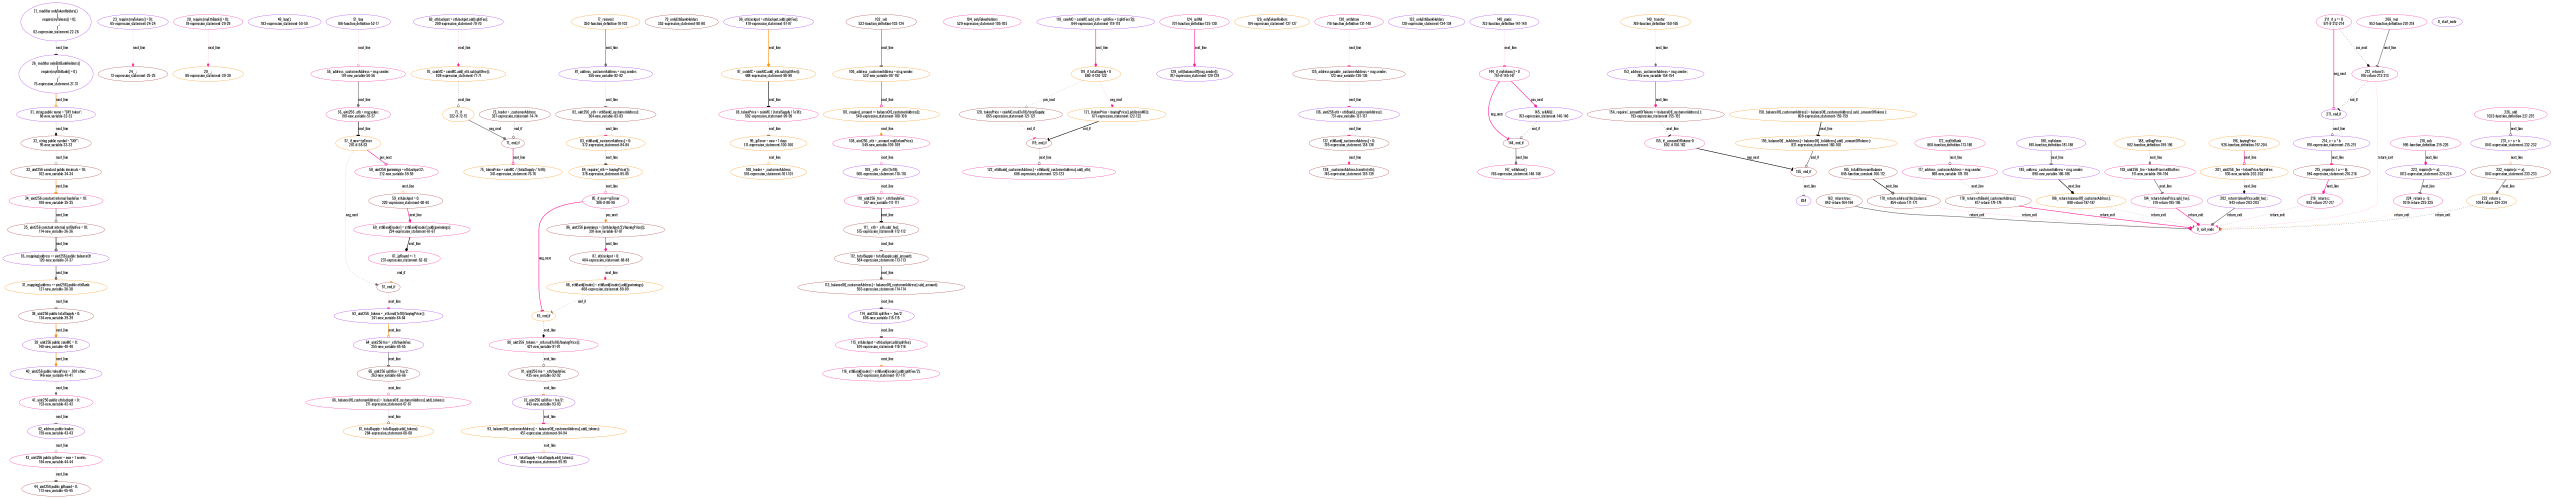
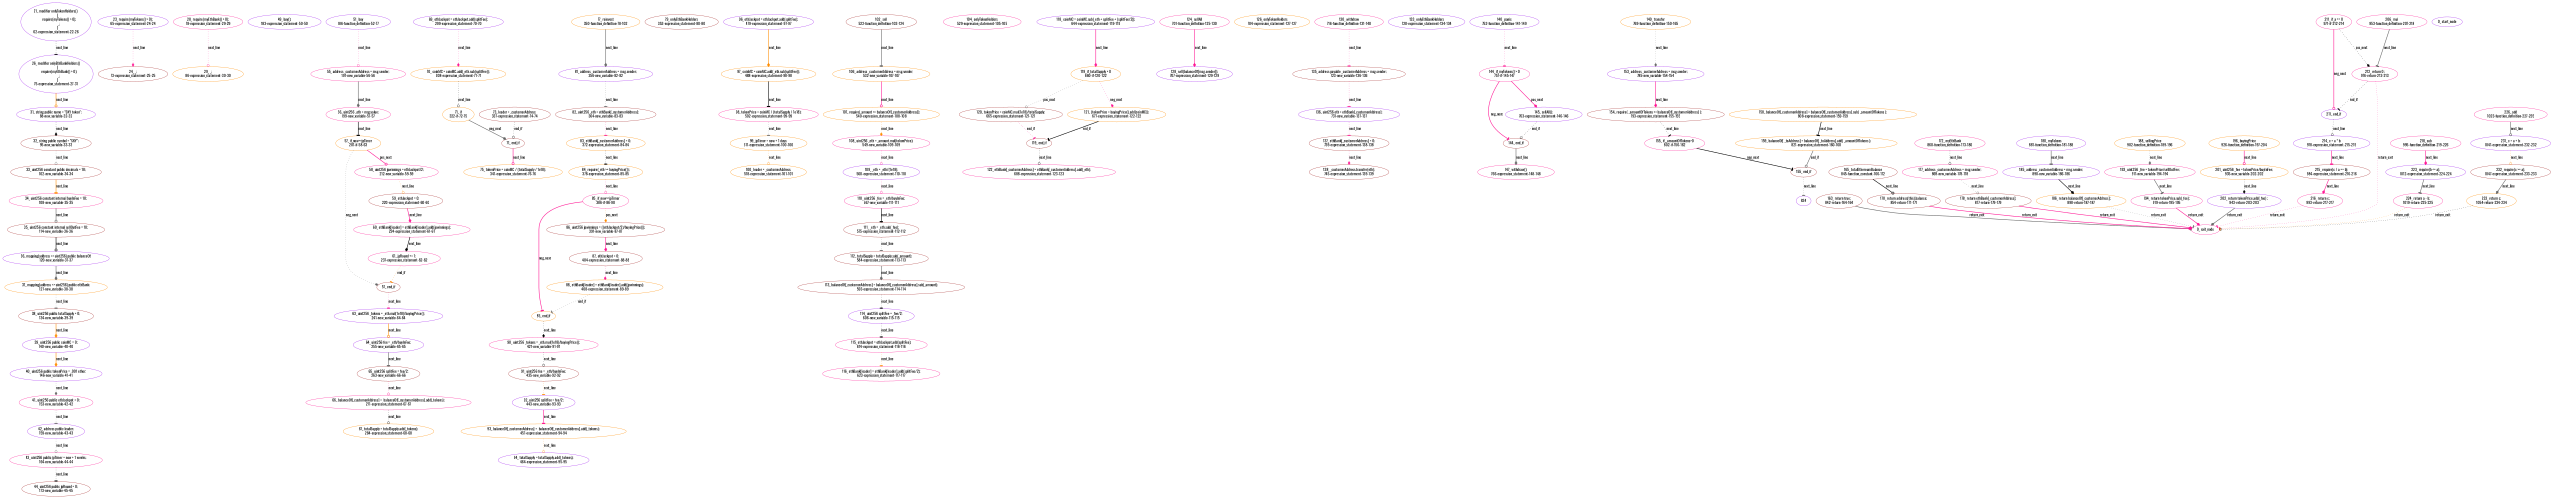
  digraph {
    fontname=Oswald
    node [color=deeppink fontname=Oswald type_label=expression_statement]
    edge [arrowhead=tee color=deeppink controlflow_type=next_line edge_type=CFG_edge fontname=Oswald style=dotted]
    n1 [color=purple label="21_ modifier onlyTokenHolders() \n    {\n        require(myTokens() > 0);\n        _;\n    }\n62-expression_statement-22-26"]
    n2 [color=purple label="26_ modifier onlyEthBankHolders()\n    {\n        require(myEthBank() > 0);\n        _;\n    }\n75-expression_statement-27-31"]
    n3 [color=purple label="31_ string public name = \"SKY token\";\n88-new_variable-32-32" type_label=new_variable]
    n4 [color=purple label="23_ require(myTokens() > 0);\n65-expression_statement-24-24"]
    n5 [color=brown label="24_ _;\n73-expression_statement-25-25"]
    n6 [color=brown label="32_ string public symbol = \"SKY\";\n95-new_variable-33-33" type_label=new_variable]
    n7 [label="28_ require(myEthBank() > 0);\n78-expression_statement-29-29"]
    n8 [color=darkorange label="29_ _;\n86-expression_statement-30-30"]
    n9 [color=brown label="33_ uint256 constant public decimals = 18;\n102-new_variable-34-34" type_label=new_variable]
    n10 [label="34_ uint256 constant internal buyInFee = 10;\n108-new_variable-35-35" type_label=new_variable]
    n11 [color=brown label="35_ uint256 constant internal sellOutFee = 10;\n114-new_variable-36-36" type_label=new_variable]
    n12 [color=purple label="36_ mapping(address => uint256) public balanceOf;\n120-new_variable-37-37" type_label=new_variable]
    n13 [color=darkorange label="37_ mapping(address => uint256) public ethBank;\n127-new_variable-38-38" type_label=new_variable]
    n14 [color=brown label="38_ uint256 public totalSupply = 0;\n134-new_variable-39-39" type_label=new_variable]
    n15 [color=purple label="39_ uint256 public coinMC = 0;\n140-new_variable-40-40" type_label=new_variable]
    n16 [color=purple label="40_ uint256 public tokenPrice = .001 ether;\n146-new_variable-41-41" type_label=new_variable]
    n17 [label="41_ uint256 public ethJackpot = 0;\n153-new_variable-42-42" type_label=new_variable]
    n18 [color=purple label="42_ address public leader;\n159-new_variable-43-43" type_label=new_variable]
    n19 [label="43_ uint256 public jpTimer = now + 1 weeks;\n164-new_variable-44-44" type_label=new_variable]
    n20 [color=brown label="44_ uint256 public jpRound = 0;\n173-new_variable-45-45" type_label=new_variable]
    n21 [color=purple label="49_ buy();\n183-expression_statement-50-50"]
    n22 [color=purple label="51_ buy\n186-function_definition-52-77" type_label=function_definition]
    n23 [label="55_ address _customerAddress = msg.sender;\n191-new_variable-56-56" type_label=new_variable]
    n24 [label="56_ uint256 _eth = msg.value;\n199-new_variable-57-57" type_label=new_variable]
    n25 [color=darkorange label="57_ if_now>=jpTimer\n207-if-58-63" type_label=if]
    n26 [color=brown label="57_ end_if" type_label=end_if]
    n27 [label="58_ uint256 jpwinnings = ethJackpot/2;\n212-new_variable-59-59" type_label=new_variable]
    n28 [color=purple label="63_ uint256 _tokens = _eth.mul(1e18)/buyingPrice();\n241-new_variable-64-64" type_label=new_variable]
    n29 [color=brown label="59_ ethJackpot = 0;\n220-expression_statement-60-60"]
    n30 [color=purple label="64_ uint256 fee = _eth/buyInFee;\n255-new_variable-65-65" type_label=new_variable]
    n31 [label="60_ ethBank[leader] = ethBank[leader].add(jpwinnings);\n224-expression_statement-61-61"]
    n32 [label="61_ jpRound += 1;\n237-expression_statement-62-62"]
    n33 [color=brown label="65_ uint256 splitFee = fee/2;\n263-new_variable-66-66" type_label=new_variable]
    n34 [label="66_ balanceOf[_customerAddress] =  balanceOf[_customerAddress].add(_tokens);\n271-expression_statement-67-67"]
    n35 [color=darkorange label="67_ totalSupply = totalSupply.add(_tokens);\n284-expression_statement-68-68"]
    n36 [color=purple label="69_ ethJackpot = ethJackpot.add(splitFee);\n299-expression_statement-70-70"]
    n37 [color=darkorange label="70_ coinMC = coinMC.add(_eth.sub(splitFee));\n308-expression_statement-71-71"]
    n38 [color=darkorange label="71_ if\n322-if-72-75" type_label=if]
    n39 [color=brown label="71_ end_if" type_label=end_if]
    n40 [color=darkorange label="75_ tokenPrice = coinMC / (totalSupply / 1e18);\n341-expression_statement-76-76"]
    n41 [color=brown label="73_ leader = _customerAddress;\n337-expression_statement-74-74"]
    n42 [color=darkorange label="77_ reinvest\n350-function_definition-78-102" type_label=function_definition]
    n43 [color=purple label="81_ address _customerAddress = msg.sender;\n356-new_variable-82-82" type_label=new_variable]
    n44 [color=brown label="82_ uint256 _eth = ethBank[_customerAddress];\n364-new_variable-83-83" type_label=new_variable]
    n45 [color=brown label="79_ onlyEthBankHolders\n353-expression_statement-80-80"]
    n46 [color=darkorange label="83_ ethBank[_customerAddress] = 0;\n372-expression_statement-84-84"]
    n47 [color=darkorange label="84_ require(_eth >= buyingPrice());\n378-expression_statement-85-85"]
    n48 [label="85_ if_now>=jpTimer\n386-if-86-90" type_label=if]
    n49 [color=darkorange label="85_ end_if" type_label=end_if]
    n50 [color=brown label="86_ uint256 jpwinnings = ((ethJackpot/2)/buyingPrice());\n391-new_variable-87-87" type_label=new_variable]
    n51 [label="90_ uint256 _tokens = _eth.mul(1e18)/buyingPrice();\n421-new_variable-91-91" type_label=new_variable]
    n52 [color=brown label="87_ ethJackpot = 0;\n404-expression_statement-88-88"]
    n53 [color=brown label="91_ uint256 fee = _eth/buyInFee;\n435-new_variable-92-92" type_label=new_variable]
    n54 [color=darkorange label="88_ ethBank[leader] = ethBank[leader].add(jpwinnings);\n408-expression_statement-89-89"]
    n55 [color=purple label="92_ uint256 splitFee = fee/2;\n443-new_variable-93-93" type_label=new_variable]
    n56 [color=darkorange label="93_ balanceOf[_customerAddress] =  balanceOf[_customerAddress].add(_tokens);\n451-expression_statement-94-94"]
    n57 [color=purple label="94_ totalSupply = totalSupply.add(_tokens);\n464-expression_statement-95-95"]
    n58 [color=purple label="96_ ethJackpot = ethJackpot.add(splitFee);\n479-expression_statement-97-97"]
    n59 [color=darkorange label="97_ coinMC = coinMC.add(_eth.sub(splitFee));\n488-expression_statement-98-98"]
    n60 [label="98_ tokenPrice = coinMC / (totalSupply / 1e18);\n502-expression_statement-99-99"]
    n61 [color=darkorange label="99_ jpTimer = now + 1 days;\n511-expression_statement-100-100"]
    n62 [color=darkorange label="100_ leader = _customerAddress;\n518-expression_statement-101-101"]
    n63 [color=brown label="102_ sell\n522-function_definition-103-124" type_label=function_definition]
    n64 [color=darkorange label="106_ address _customerAddress = msg.sender;\n532-new_variable-107-107" type_label=new_variable]
    n65 [color=darkorange label="107_ require(_amount <= balanceOf[_customerAddress]);\n540-expression_statement-108-108"]
    n66 [label="104_ onlyTokenHolders\n529-expression_statement-105-105"]
    n67 [label="108_ uint256 _eth = _amount.mul(tokenPrice);\n549-new_variable-109-109" type_label=new_variable]
    n68 [color=purple label="109_ _eth = _eth/(1e18);\n560-expression_statement-110-110"]
    n69 [label="110_ uint256 _fee = _eth/buyInFee;\n567-new_variable-111-111" type_label=new_variable]
    n70 [color=brown label="111_ _eth = _eth.sub(_fee);\n575-expression_statement-112-112"]
    n71 [color=brown label="112_ totalSupply = totalSupply.sub(_amount);\n584-expression_statement-113-113"]
    n72 [color=brown label="113_ balanceOf[_customerAddress] = balanceOf[_customerAddress].sub(_amount);\n593-expression_statement-114-114"]
    n73 [color=purple label="114_ uint256 splitFee = _fee/2;\n606-new_variable-115-115" type_label=new_variable]
    n74 [label="115_ ethJackpot = ethJackpot.add(splitFee);\n614-expression_statement-116-116"]
    n75 [label="116_ ethBank[leader] = ethBank[leader].add(splitFee/2);\n623-expression_statement-117-117"]
    n76 [color=purple label="118_ coinMC = coinMC.sub(_eth + splitFee + (splitFee/2));\n644-expression_statement-119-119"]
    n77 [color=darkorange label="119_ if_totalSupply > 0\n660-if-120-122" type_label=if]
    n78 [color=brown label="120_ tokenPrice = coinMC.mul(1e18)/totalSupply;\n665-expression_statement-121-121"]
    n79 [color=darkorange label="121_ (tokenPrice = buyingPrice().add(coinMC));\n677-expression_statement-122-122"]
    n80 [color=brown label="119_ end_if" type_label=end_if]
    n81 [label="122_ ethBank[_customerAddress] = ethBank[_customerAddress].add(_eth);\n688-expression_statement-123-123"]
    n82 [label="124_ sellAll\n701-function_definition-125-130" type_label=function_definition]
    n83 [color=purple label="128_ sell(balanceOf[msg.sender]);\n707-expression_statement-129-129"]
    n84 [color=darkorange label="126_ onlyTokenHolders\n704-expression_statement-127-127"]
    n85 [label="130_ withdraw\n716-function_definition-131-140" type_label=function_definition]
    n86 [color=brown label="135_ address payable _customerAddress = msg.sender;\n723-new_variable-136-136" type_label=new_variable]
    n87 [color=purple label="136_ uint256 eth = ethBank[_customerAddress];\n731-new_variable-137-137" type_label=new_variable]
    n88 [color=purple label="133_ onlyEthBankHolders\n720-expression_statement-134-134"]
    n89 [color=brown label="137_ ethBank[_customerAddress] = 0;\n739-expression_statement-138-138"]
    n90 [color=brown label="138_ _customerAddress.transfer(eth);\n745-expression_statement-139-139"]
    n91 [color=purple label="140_ panic\n752-function_definition-141-149" type_label=function_definition]
    n92 [label="144_ if_myTokens() > 0\n757-if-145-147" type_label=if]
    n93 [color=brown label="144_ end_if" type_label=end_if]
    n94 [color=purple label="145_ sellAll();\n763-expression_statement-146-146"]
    n95 [label="147_ withdraw();\n766-expression_statement-148-148"]
    n96 [color=darkorange label="149_ transfer\n769-function_definition-150-165" type_label=function_definition]
    n97 [color=purple label="153_ address _customerAddress = msg.sender;\n785-new_variable-154-154" type_label=new_variable]
    n98 [color=brown label="154_ require( _amountOfTokens <= balanceOf[_customerAddress] );\n793-expression_statement-155-155"]
    n99 [label="155_ if__amountOfTokens>0\n802-if-156-162" type_label=if]
    n100 [color=brown label="155_ end_if" type_label=end_if]
    834 [color=purple type_label=""]
    n102 [color=darkorange label="158_ balanceOf[_customerAddress] = balanceOf[_customerAddress].sub( _amountOfTokens );\n808-expression_statement-159-159"]
    n103 [color=darkorange label="159_ balanceOf[ _toAddress] = balanceOf[ _toAddress].add( _amountOfTokens );\n821-expression_statement-160-160"]
    n104 [color=brown label="163_ return true;\n842-return-164-164" type_label=return]
    n105 [label="0_ exit_node" type_label=exit]
    n106 [color=brown label="165_ totalEthereumBalance\n845-function_constant-166-172" type_label=function_definition]
    n107 [color=brown label="170_ return address(this).balance;\n854-return-171-171" type_label=return]
    n108 [label="172_ myEthBank\n860-function_definition-173-180" type_label=function_definition]
    n109 [label="177_ address _customerAddress = msg.sender;\n869-new_variable-178-178" type_label=new_variable]
    n110 [color=brown label="178_ return ethBank[_customerAddress];\n877-return-179-179" type_label=return]
    n111 [color=purple label="180_ myTokens\n881-function_definition-181-188" type_label=function_definition]
    n112 [color=purple label="185_ address _customerAddress = msg.sender;\n890-new_variable-186-186" type_label=new_variable]
    n113 [color=darkorange label="186_ return balanceOf[_customerAddress];\n898-return-187-187" type_label=return]
    n114 [color=darkorange label="188_ sellingPrice\n902-function_definition-189-196" type_label=function_definition]
    n115 [label="193_ uint256 _fee = tokenPrice/sellOutFee;\n911-new_variable-194-194" type_label=new_variable]
    n116 [label="194_ return tokenPrice.sub(_fee);\n919-return-195-195" type_label=return]
    n117 [color=darkorange label="196_ buyingPrice\n926-function_definition-197-204" type_label=function_definition]
    n118 [color=darkorange label="201_ uint256 _fee = tokenPrice/buyInFee;\n935-new_variable-202-202" type_label=new_variable]
    n119 [color=purple label="202_ return tokenPrice.add(_fee) ;\n943-return-203-203" type_label=return]
    n120 [label="206_ mul\n953-function_definition-207-218" type_label=function_definition]
    n121 [label="212_ return 0;\n976-return-213-213" type_label=return]
    n122 [label="211_ if_a == 0\n971-if-212-214" type_label=if]
    n123 [color=purple label="211_ end_if" type_label=end_if]
    n124 [color=purple label="214_ c = a * b;\n978-expression_statement-215-215"]
    n125 [color=brown label="215_ require(c / a == b);\n984-expression_statement-216-216"]
    n126 [label="216_ return c;\n993-return-217-217" type_label=return]
    n127 [label="218_ sub\n995-function_definition-219-226" type_label=function_definition]
    n128 [color=purple label="223_ require(b <= a);\n1012-expression_statement-224-224"]
    n129 [label="224_ return a - b;\n1019-return-225-225" type_label=return]
    n130 [label="226_ add\n1023-function_definition-227-235" type_label=function_definition]
    n131 [color=purple label="231_ c = a + b;\n1041-expression_statement-232-232"]
    n132 [color=brown label="232_ require(c >= a);\n1047-expression_statement-233-233"]
    n133 [color=darkorange label="233_ return c;\n1054-return-234-234" type_label=return]
    n134 [color=purple label="0_ start_node" type_label=start]
    n1 -> n2 [color=black label=next_line]
    n2 -> n3 [arrowhead=odot color=darkorange label=next_line style=bold]
    n3 -> n6 [arrowhead=diamond color=black label=next_line]
    n4 -> n5 [arrowhead=diamond label=next_line]
    n6 -> n9 [arrowhead=odot color=gray40 label=next_line]
-   n7 -> n8 [arrowhead=diamond label=next_line]
+   n7 -> n8 [arrowhead=odot label=next_line]
    n9 -> n10 [color=darkorange label=next_line style=bold]
    n10 -> n11 [arrowhead=odot color=gray40 label=next_line style=bold]
    n11 -> n12 [arrowhead=odot color=black label=next_line style=bold]
    n12 -> n13 [arrowhead=diamond color=gray40 label=next_line style=bold]
    n13 -> n14 [color=gray40 label=next_line]
    n14 -> n15 [arrowhead=diamond color=darkorange label=next_line style=bold]
    n15 -> n16 [arrowhead=diamond color=darkorange label=next_line style=bold]
    n16 -> n17 [arrowhead=diamond color=gray40 label=next_line]
    n17 -> n18 [color=gray40 label=next_line]
    n18 -> n19 [arrowhead=odot color=gray40 label=next_line]
    n19 -> n20 [color=black label=next_line]
    n22 -> n23 [arrowhead=odot label=next_line]
    n23 -> n24 [arrowhead=diamond color=gray40 label=next_line style=bold]
    n24 -> n25 [color=black label=next_line style=bold]
    n25 -> n26 [arrowhead=diamond color=gray40 controlflow_type=neg_next label=neg_next]
    n25 -> n27 [arrowhead=odot controlflow_type=pos_next label=pos_next style=bold]
    n26 -> n28 [label=next_line]
    n27 -> n29 [arrowhead=odot color=darkorange label=next_line]
    n28 -> n30 [arrowhead=odot color=darkorange label=next_line style=bold]
    n29 -> n31 [arrowhead=diamond label=next_line style=bold]
    n30 -> n33 [color=gray40 label=next_line style=bold]
    n31 -> n32 [arrowhead=diamond color=black label=next_line style=bold]
    n32 -> n26 [color=darkorange controlflow_type=end_if label=end_if]
    n33 -> n34 [arrowhead=odot label=next_line]
    n34 -> n35 [arrowhead=odot color=black label=next_line]
    n36 -> n37 [arrowhead=diamond label=next_line]
    n37 -> n38 [arrowhead=odot color=black label=next_line]
    n38 -> n39 [arrowhead=diamond color=gray40 controlflow_type=neg_next label=neg_next style=bold]
    n39 -> n40 [arrowhead=odot label=next_line style=bold]
    n41 -> n39 [arrowhead=odot color=black controlflow_type=end_if label=end_if]
    n42 -> n43 [arrowhead=diamond color=gray40 label=next_line style=bold]
    n43 -> n44 [color=gray40 label=next_line]
    n44 -> n46 [label=next_line]
    n46 -> n47 [color=black label=next_line]
    n47 -> n48 [arrowhead=odot label=next_line]
    n48 -> n49 [controlflow_type=neg_next label=neg_next style=bold]
    n48 -> n50 [arrowhead=diamond color=darkorange controlflow_type=pos_next label=pos_next]
    n49 -> n51 [arrowhead=diamond color=black label=next_line]
    n50 -> n52 [arrowhead=diamond label=next_line style=bold]
    n51 -> n53 [arrowhead=odot color=black label=next_line]
    n52 -> n54 [arrowhead=diamond label=next_line]
    n53 -> n55 [color=darkorange label=next_line]
    n54 -> n49 [color=gray40 controlflow_type=end_if label=end_if]
    n55 -> n56 [label=next_line style=bold]
    n56 -> n57 [arrowhead=odot color=darkorange label=next_line]
    n58 -> n59 [arrowhead=diamond color=darkorange label=next_line style=bold]
    n59 -> n60 [color=black label=next_line style=bold]
    n60 -> n61 [color=gray40 label=next_line]
    n61 -> n62 [arrowhead=odot color=darkorange label=next_line]
    n63 -> n64 [color=gray40 label=next_line style=bold]
    n64 -> n65 [arrowhead=odot label=next_line style=bold]
    n65 -> n67 [arrowhead=diamond color=darkorange label=next_line]
    n67 -> n68 [arrowhead=odot label=next_line]
    n68 -> n69 [arrowhead=odot label=next_line]
    n69 -> n70 [color=black label=next_line style=bold]
    n70 -> n71 [color=gray40 label=next_line]
    n71 -> n72 [arrowhead=diamond color=gray40 label=next_line style=bold]
    n72 -> n73 [color=black label=next_line]
    n73 -> n74 [color=black label=next_line]
    n74 -> n75 [color=darkorange label=next_line]
    n76 -> n77 [arrowhead=diamond label=next_line style=bold]
    n77 -> n78 [arrowhead=odot color=gray40 controlflow_type=pos_next label=pos_next]
    n77 -> n79 [arrowhead=diamond controlflow_type=neg_next label=neg_next]
    n78 -> n80 [controlflow_type=end_if label=end_if]
    n79 -> n80 [color=black controlflow_type=end_if label=end_if style=bold]
    n80 -> n81 [arrowhead=odot color=black label=next_line]
    n82 -> n83 [arrowhead=diamond label=next_line style=bold]
    n85 -> n86 [label=next_line]
    n86 -> n87 [label=next_line]
    n87 -> n89 [label=next_line]
    n89 -> n90 [arrowhead=diamond label=next_line]
    n91 -> n92 [label=next_line]
    n92 -> n93 [controlflow_type=neg_next label=neg_next style=bold]
    n92 -> n94 [arrowhead=diamond controlflow_type=pos_next label=pos_next style=bold]
    n93 -> n95 [arrowhead=diamond color=gray40 label=next_line style=bold]
    n94 -> n93 [arrowhead=odot color=black controlflow_type=end_if label=end_if]
    n96 -> n97 [arrowhead=diamond color=gray40 label=next_line]
    n97 -> n98 [arrowhead=diamond label=next_line style=bold]
    n98 -> n99 [color=black label=next_line]
    n99 -> n100 [color=black controlflow_type=neg_next label=neg_next style=bold]
    n100 -> 834 [color=gray40 label=next_line]
    n102 -> n103 [color=black label=next_line style=bold]
    n103 -> n100 [arrowhead=odot color=gray40 controlflow_type=end_if label=end_if style=bold]
    n104 -> n105 [color=gray40 controlflow_type=return_exit label=return_exit style=bold]
    n106 -> n107 [arrowhead=odot color=black label=next_line style=bold]
-   n107 -> n105 [arrowhead=diamond controlflow_type=return_exit label=return_exit]
+   n107 -> n105 [arrowhead=diamond controlflow_type=return_exit label=return_exit style=bold]
    n108 -> n109 [arrowhead=odot color=black label=next_line]
    n109 -> n110 [arrowhead=odot color=gray40 label=next_line]
    n110 -> n105 [arrowhead=diamond controlflow_type=return_exit label=return_exit style=bold]
    n111 -> n112 [color=gray40 label=next_line style=bold]
    n112 -> n113 [arrowhead=diamond color=black label=next_line style=bold]
    n113 -> n105 [color=gray40 controlflow_type=return_exit label=return_exit]
    n114 -> n115 [arrowhead=diamond color=gray40 label=next_line]
    n115 -> n116 [color=gray40 label=next_line style=bold]
    n116 -> n105 [arrowhead=diamond controlflow_type=return_exit label=return_exit style=bold]
    n117 -> n118 [arrowhead=odot label=next_line style=bold]
    n118 -> n119 [arrowhead=diamond color=black label=next_line]
    n119 -> n105 [arrowhead=diamond color=gray40 controlflow_type=return_exit label=return_exit style=bold]
    n120 -> n121 [color=gray40 label=next_line style=bold]
    n121 -> n105 [controlflow_type=return_exit label=return_exit]
    n121 -> n123 [color=black controlflow_type=end_if label=end_if]
    n122 -> n121 [arrowhead=diamond color=black controlflow_type=pos_next label=pos_next]
    n122 -> n123 [arrowhead=odot controlflow_type=neg_next label=neg_next style=bold]
    n123 -> n124 [arrowhead=odot color=black label=next_line]
    n124 -> n125 [label=next_line style=bold]
    n125 -> n126 [arrowhead=diamond label=next_line style=bold]
    n126 -> n105 [controlflow_type=return_exit label=return_exit]
    n127 -> n128 [arrowhead=diamond label=next_line style=bold]
    n128 -> n129 [color=gray40 label=next_line style=bold]
    n129 -> n105 [color=darkorange controlflow_type=return_exit label=return_exit]
    n130 -> n131 [arrowhead=odot color=gray40 label=next_line style=bold]
    n131 -> n132 [arrowhead=odot color=darkorange label=next_line]
    n132 -> n133 [arrowhead=diamond color=gray40 label=next_line style=bold]
    n133 -> n105 [arrowhead=odot color=black controlflow_type=return_exit label=return_exit]
  }
